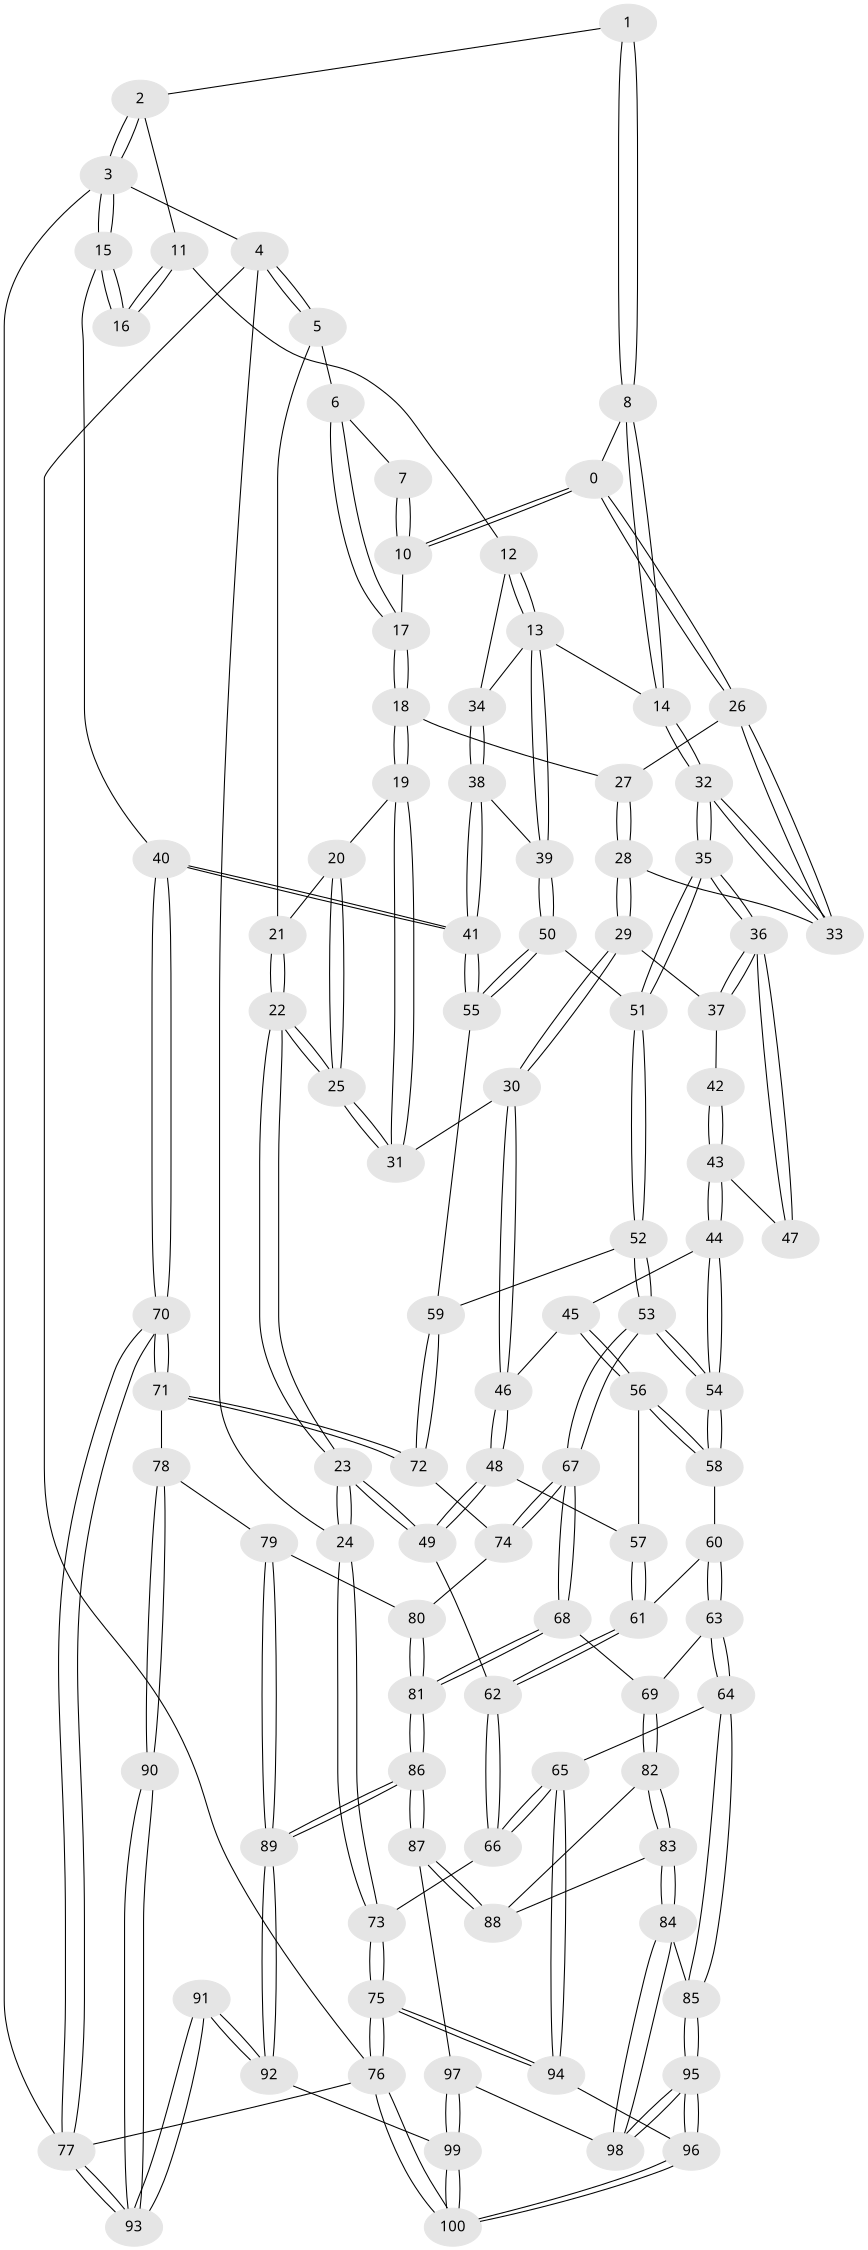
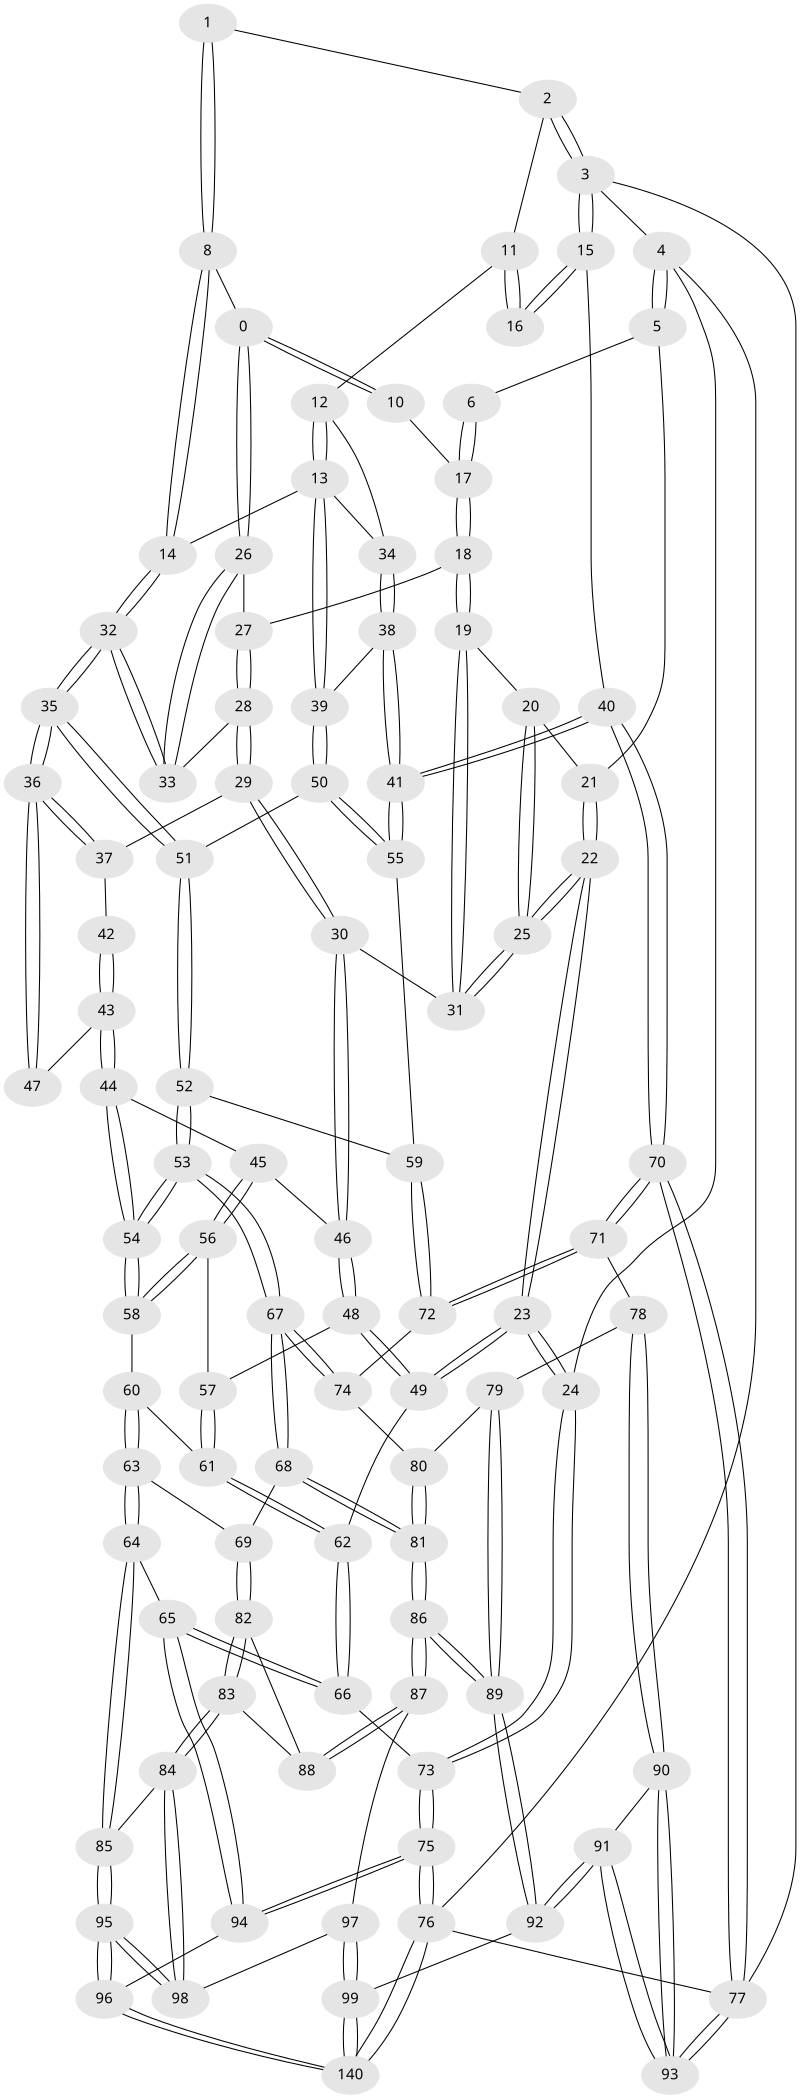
  graph {
    fontname="Noto Sans"
    node [color=gray90 fontname="Noto Sans" style=filled]
    edge [fontname="Noto Sans"]
    1
    2
    8
    3
    11
    n6 [label=0]
    14
    4
    15
    77
    12
    16
    5
    24
    76
    40
    93
    6
    21
    73
-   100
-   7
+   100 [label=140]
    17
    22
    10
    18
    26
    32
    27
    33
    13
    34
    39
    38
    50
    35
    41
    70
    19
    20
    31
    28
    25
    23
    49
    62
    75
    29
    30
    37
    46
    42
    48
    36
    51
    47
    52
    43
    55
    71
    59
    44
    45
    54
    56
    58
    57
    61
    66
    53
    67
    72
    68
    74
    60
    63
    64
    69
    65
    85
    82
    94
    95
    96
    81
    80
    86
    83
    88
    78
    79
    90
    89
    91
    92
    87
    84
    98
    97
    99
    1 -- 2
    1 -- 8
    1 -- 8
    2 -- 3
    2 -- 3
    2 -- 11
    8 -- n6
    8 -- 14
    8 -- 14
    3 -- 4
    3 -- 15
    3 -- 15
    3 -- 77
    11 -- 12
    11 -- 16
    11 -- 16
    n6 -- 10
    n6 -- 10
    n6 -- 26
    n6 -- 26
    14 -- 32
    14 -- 32
    4 -- 5
    4 -- 5
    4 -- 24
    4 -- 76
    15 -- 16
    15 -- 16
    15 -- 40
    77 -- 93
    77 -- 93
    12 -- 13
    12 -- 13
    12 -- 34
    5 -- 6
    5 -- 21
    24 -- 73
    24 -- 73
    76 -- 77
    76 -- 100
    76 -- 100
    40 -- 41
    40 -- 41
    40 -- 70
    40 -- 70
-   6 -- 7
    6 -- 17
    6 -- 17
    21 -- 22
    21 -- 22
    73 -- 75
    73 -- 75
-   7 -- 10
-   7 -- 10
    17 -- 18
    17 -- 18
    22 -- 25
    22 -- 25
    22 -- 23
    22 -- 23
    10 -- 17
    18 -- 27
    18 -- 19
    18 -- 19
    26 -- 27
    26 -- 33
    26 -- 33
    32 -- 33
    32 -- 33
    32 -- 35
    32 -- 35
    27 -- 28
    27 -- 28
    13 -- 14
    13 -- 34
    13 -- 39
    13 -- 39
    34 -- 38
    34 -- 38
    39 -- 50
    39 -- 50
    38 -- 39
    38 -- 41
    38 -- 41
    50 -- 51
    50 -- 55
    50 -- 55
    35 -- 36
    35 -- 36
    35 -- 51
    35 -- 51
    41 -- 55
    41 -- 55
    70 -- 77
    70 -- 77
    70 -- 71
    70 -- 71
    19 -- 20
    19 -- 31
    19 -- 31
    20 -- 21
    20 -- 25
    20 -- 25
    28 -- 33
    28 -- 29
    28 -- 29
    25 -- 31
    25 -- 31
    23 -- 24
    23 -- 24
    23 -- 49
    23 -- 49
    49 -- 62
    62 -- 66
    62 -- 66
    75 -- 76
    75 -- 76
    75 -- 94
    75 -- 94
    29 -- 30
    29 -- 30
    29 -- 37
    30 -- 31
    30 -- 46
    30 -- 46
    37 -- 42
    46 -- 48
    46 -- 48
    42 -- 43
    42 -- 43
    48 -- 49
    48 -- 49
    48 -- 57
    36 -- 37
    36 -- 37
    36 -- 47
    36 -- 47
    51 -- 52
    51 -- 52
    52 -- 59
    52 -- 53
    52 -- 53
    43 -- 47
    43 -- 44
    43 -- 44
    55 -- 59
    71 -- 72
    71 -- 72
    71 -- 78
    59 -- 72
    59 -- 72
    44 -- 45
    44 -- 54
    44 -- 54
    45 -- 46
    45 -- 56
    45 -- 56
    54 -- 58
    54 -- 58
    56 -- 58
    56 -- 58
    56 -- 57
    58 -- 60
    57 -- 61
    57 -- 61
    61 -- 62
    61 -- 62
    66 -- 73
    53 -- 54
    53 -- 54
    53 -- 67
    53 -- 67
    67 -- 68
    67 -- 68
    67 -- 74
    67 -- 74
    72 -- 74
    68 -- 69
    68 -- 81
    68 -- 81
    74 -- 80
    60 -- 61
    60 -- 63
    60 -- 63
    63 -- 64
    63 -- 64
    63 -- 69
    64 -- 65
    64 -- 85
    64 -- 85
    69 -- 82
    69 -- 82
    65 -- 66
    65 -- 66
    65 -- 94
    65 -- 94
    85 -- 95
    85 -- 95
    82 -- 83
    82 -- 83
    82 -- 88
    94 -- 96
    95 -- 96
    95 -- 96
    95 -- 98
    95 -- 98
    96 -- 100
    96 -- 100
    81 -- 86
    81 -- 86
    80 -- 81
    80 -- 81
    86 -- 89
    86 -- 89
    86 -- 87
    86 -- 87
    83 -- 88
    83 -- 84
    83 -- 84
    78 -- 79
    78 -- 90
    78 -- 90
    79 -- 80
    79 -- 89
    79 -- 89
    90 -- 93
    90 -- 93
+   90 -- 91
    89 -- 92
    89 -- 92
    91 -- 93
    91 -- 93
    91 -- 92
    91 -- 92
    92 -- 99
    87 -- 88
    87 -- 88
    87 -- 97
    84 -- 85
    84 -- 98
    84 -- 98
    97 -- 98
    97 -- 99
    97 -- 99
    99 -- 100
    99 -- 100
  }
